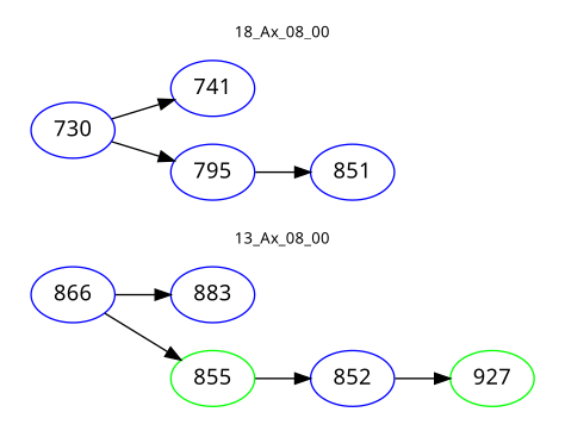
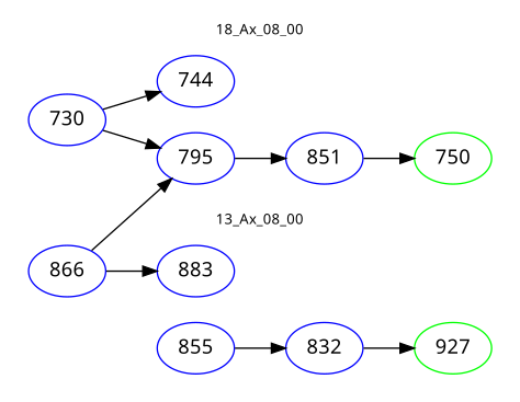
  digraph {
    fontname="Noto Sans"
    rankdir=LR
    node [color=blue fontname="Noto Sans"]
    edge [color=black fontname="Noto Sans"]
    n1 [label=730]
    n2 [label=795]
-   n3 [label=741]
+   n3 [label=744]
    n4 [label=851]
+   n5 [color=green label=750]
    n6 [label=866]
-   n7 [color=green label=855]
+   n7 [label=855]
    n8 [label=883]
-   n9 [label=852]
+   n9 [label=832]
    n10 [color=green label=927]
    subgraph cluster_1 {
      color=white
      fontsize=10
      label="18_Ax_08_00"
      n1
      n2
      n3
      n4
+     n5
    }
    subgraph cluster_2 {
      color=white
      fontsize=10
      label="13_Ax_08_00"
      n6
      n7
      n8
      n9
      n10
    }
    n1 -> n2
    n1 -> n3
    n2 -> n4
-   n6 -> n7
+   n4 -> n5
+   n6 -> n2
    n6 -> n8
    n7 -> n9
    n9 -> n10
  }
